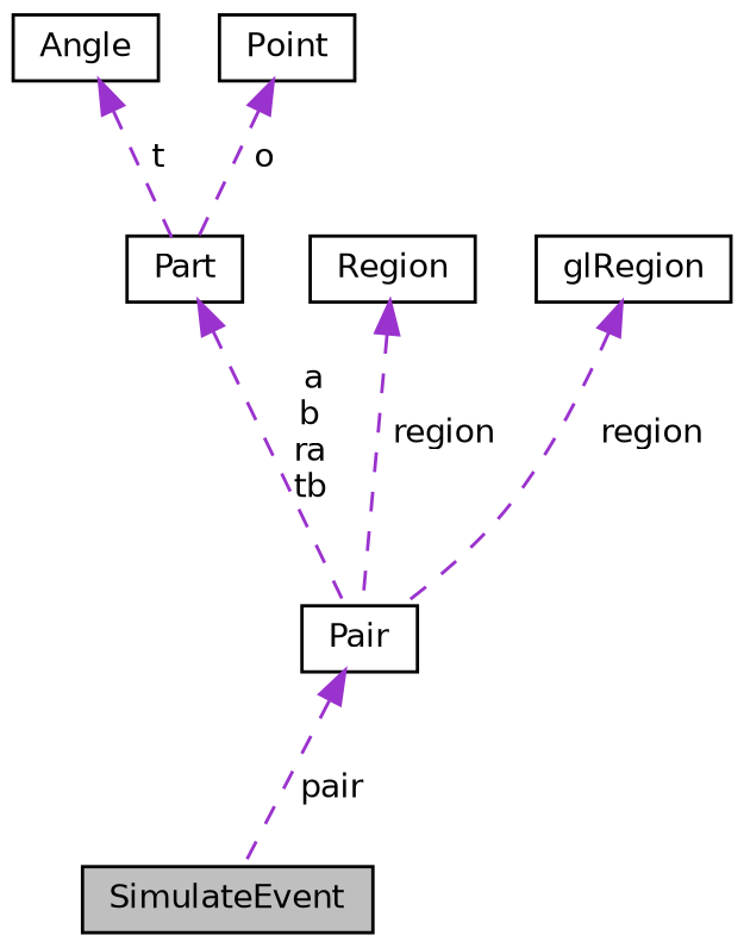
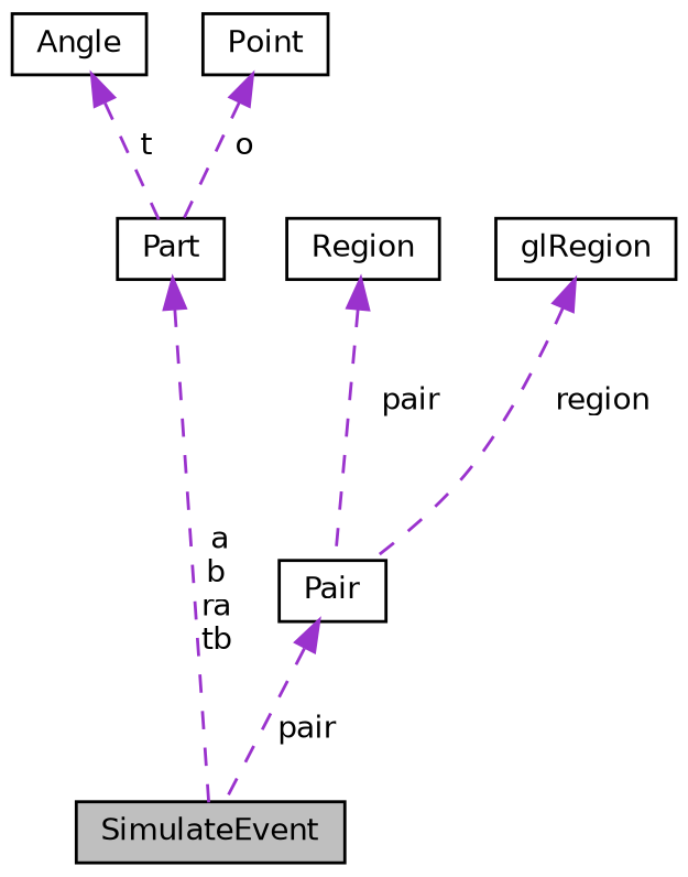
  digraph {
    node [color=black fillcolor=white fontname=Helvetica fontsize=10 shape=record style=filled]
    edge [color=darkorchid3 dir=back fontname=Helvetica fontsize=10 labelfontname=Helvetica labelfontsize=10 style=dashed]
    n1 [fillcolor=grey75 fontcolor=black height=0.2 label=SimulateEvent width=0.4]
    n2 [height=0.2 label=Pair width=0.4]
    n3 [height=0.2 label=Part width=0.4]
    n4 [height=0.2 label=Angle width=0.4]
    n5 [height=0.2 label=Point width=0.4]
    n6 [height=0.2 label=Region width=0.4]
    n7 [height=0.2 label=glRegion width=0.4]
    n2 -> n1 [label=" pair"]
-   n3 -> n2 [label=" a\nb\nra\ntb"]
+   n3 -> n1 [label=" a\nb\nra\ntb"]
    n4 -> n3 [label=" t"]
    n5 -> n3 [label=" o"]
-   n6 -> n2 [label=" region"]
+   n6 -> n2 [label=" pair"]
    n7 -> n2 [label=" region"]
  }
